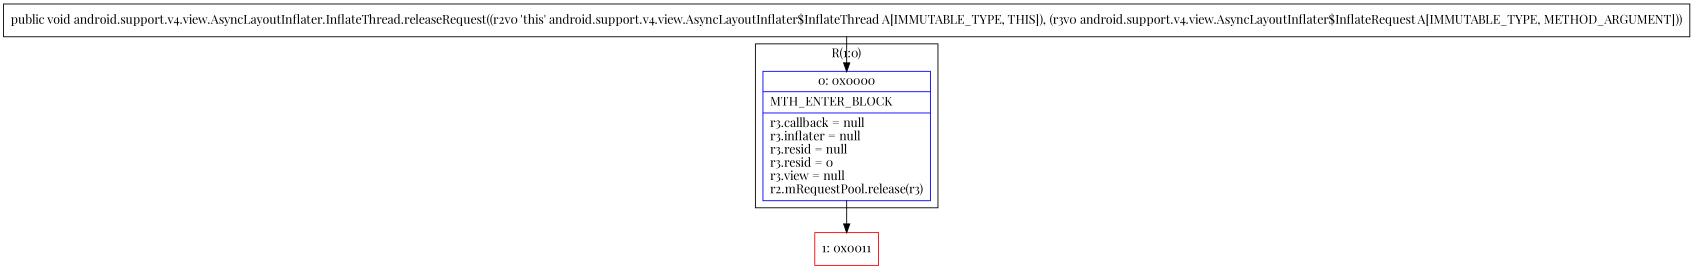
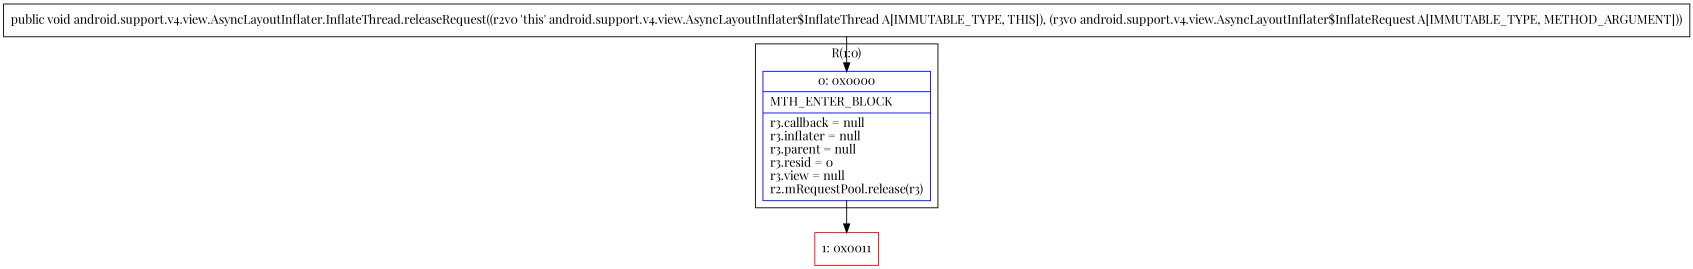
  digraph {
    fontname="Playfair Display"
    node [shape=record fontname="Playfair Display"]
    edge [fontname="Playfair Display"]
-   n1 [color=blue label="{0\:\ 0x0000|MTH_ENTER_BLOCK\l|r3.callback = null\lr3.inflater = null\lr3.resid = null\lr3.resid = 0\lr3.view = null\lr2.mRequestPool.release(r3)\l}"]
+   n1 [color=blue label="{0\:\ 0x0000|MTH_ENTER_BLOCK\l|r3.callback = null\lr3.inflater = null\lr3.parent = null\lr3.resid = 0\lr3.view = null\lr2.mRequestPool.release(r3)\l}"]
    n2 [color=red label="{1\:\ 0x0011}"]
    n3 [label="{public void android.support.v4.view.AsyncLayoutInflater.InflateThread.releaseRequest((r2v0 'this' android.support.v4.view.AsyncLayoutInflater$InflateThread A[IMMUTABLE_TYPE, THIS]), (r3v0 android.support.v4.view.AsyncLayoutInflater$InflateRequest A[IMMUTABLE_TYPE, METHOD_ARGUMENT])) }"]
    subgraph cluster_1 {
      label="R(1:0)"
      n1
    }
    n1 -> n2
    n3 -> n1
  }
